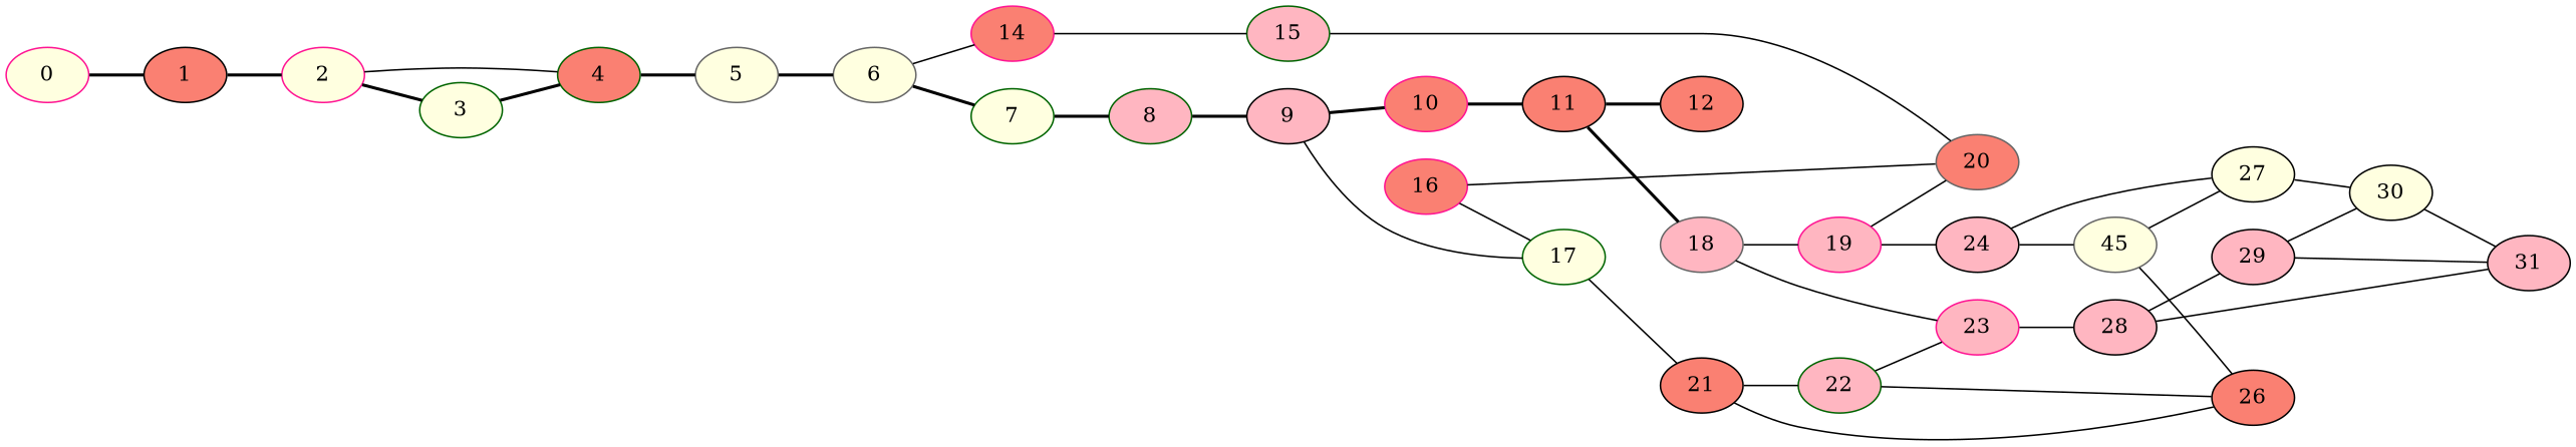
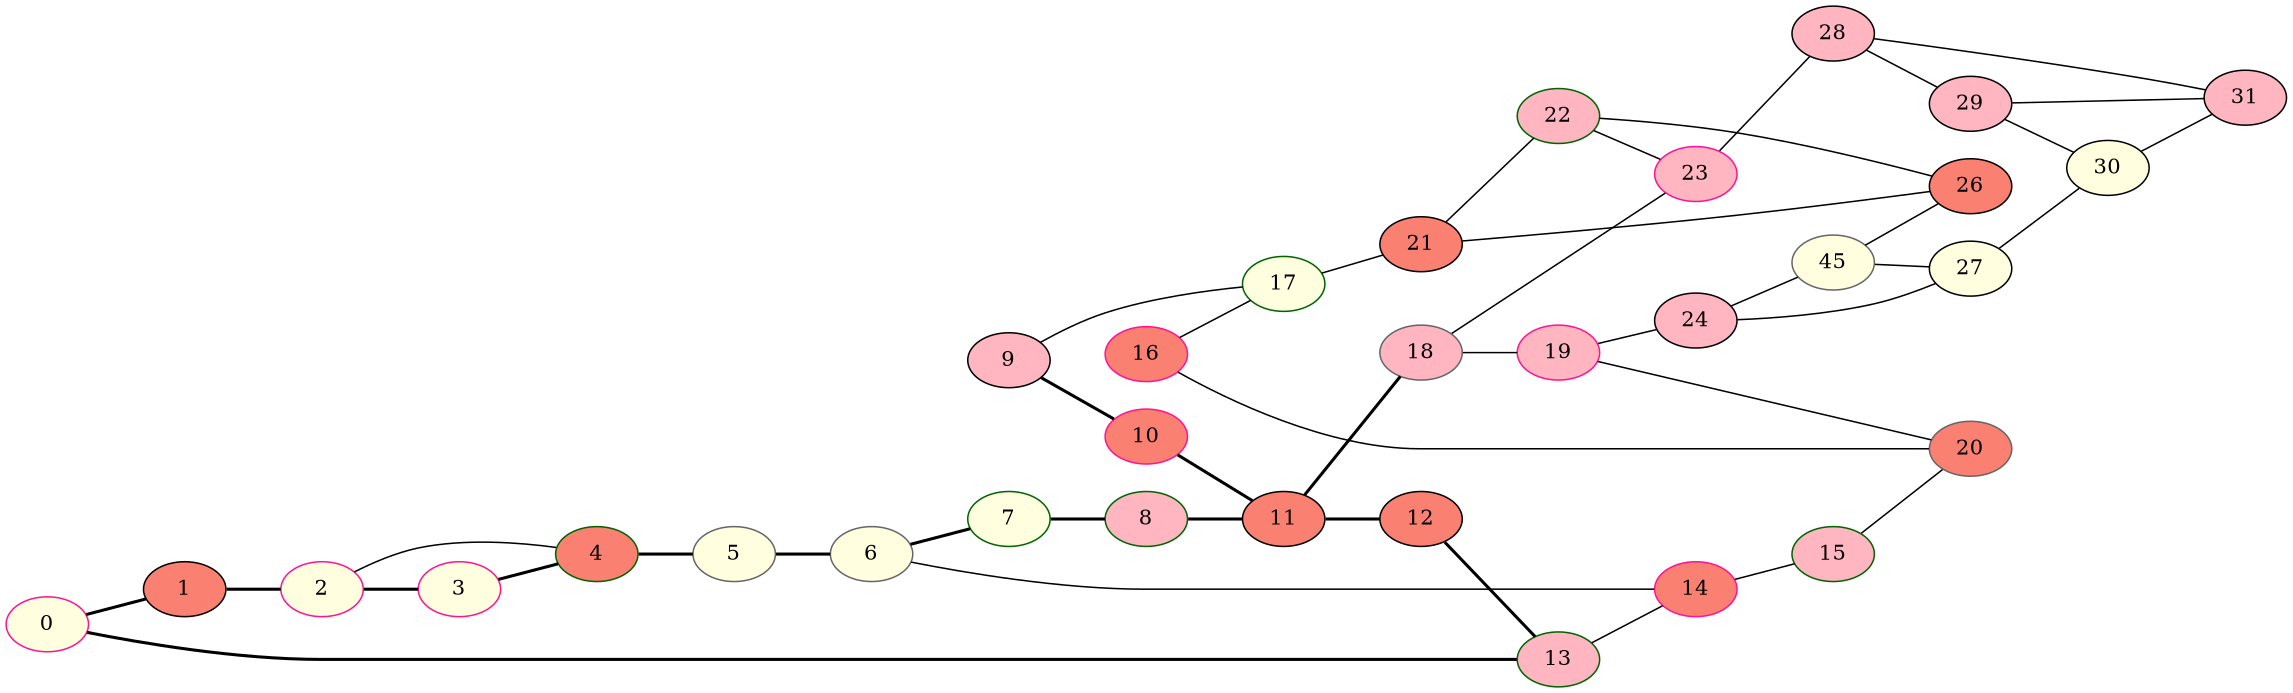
  graph {
    rankdir=LR
    node [color=black fillcolor=lightpink style=filled]
    0 [color=deeppink fillcolor=lightyellow]
    1 [fillcolor=salmon]
+   13 [color=darkgreen]
    2 [color=deeppink fillcolor=lightyellow]
    14 [color=deeppink fillcolor=salmon]
-   3 [color=darkgreen fillcolor=lightyellow]
+   3 [color=deeppink fillcolor=lightyellow]
    4 [color=darkgreen fillcolor=salmon]
    15 [color=darkgreen]
    5 [color=gray40 fillcolor=lightyellow]
    6 [color=gray40 fillcolor=lightyellow]
    7 [color=darkgreen fillcolor=lightyellow]
    8 [color=darkgreen]
    9
    20 [color=gray40 fillcolor=salmon]
    10 [color=deeppink fillcolor=salmon]
    17 [color=darkgreen fillcolor=lightyellow]
    11 [fillcolor=salmon]
    21 [fillcolor=salmon]
    12 [fillcolor=salmon]
    18 [color=gray40]
    22 [color=darkgreen]
    26 [fillcolor=salmon]
    19 [color=deeppink]
    23 [color=deeppink]
    24
    28
    16 [color=deeppink fillcolor=salmon]
    n28 [color=gray40 fillcolor=lightyellow label=45]
    27 [fillcolor=lightyellow]
    29
    31
    30 [fillcolor=lightyellow]
    0 -- 1 [style=bold]
+   0 -- 13 [style=bold]
    1 -- 2 [style=bold]
+   13 -- 14
    2 -- 3 [style=bold]
    2 -- 4
    14 -- 15
    3 -- 4 [style=bold]
    4 -- 5 [style=bold]
    15 -- 20
    5 -- 6 [style=bold]
    6 -- 14
    6 -- 7 [style=bold]
    7 -- 8 [style=bold]
-   8 -- 9 [style=bold]
+   8 -- 11 [style=bold]
    9 -- 10 [style=bold]
    9 -- 17
    10 -- 11 [style=bold]
    17 -- 21
    11 -- 12 [style=bold]
    11 -- 18 [style=bold]
    21 -- 22
    21 -- 26
+   12 -- 13 [style=bold]
    18 -- 19
    18 -- 23
    22 -- 26
    22 -- 23
    19 -- 20
    19 -- 24
    23 -- 28
    24 -- n28
    24 -- 27
    28 -- 29
    28 -- 31
    16 -- 20
    16 -- 17
    n28 -- 26
    n28 -- 27
    27 -- 30
    29 -- 31
    29 -- 30
    30 -- 31
  }
